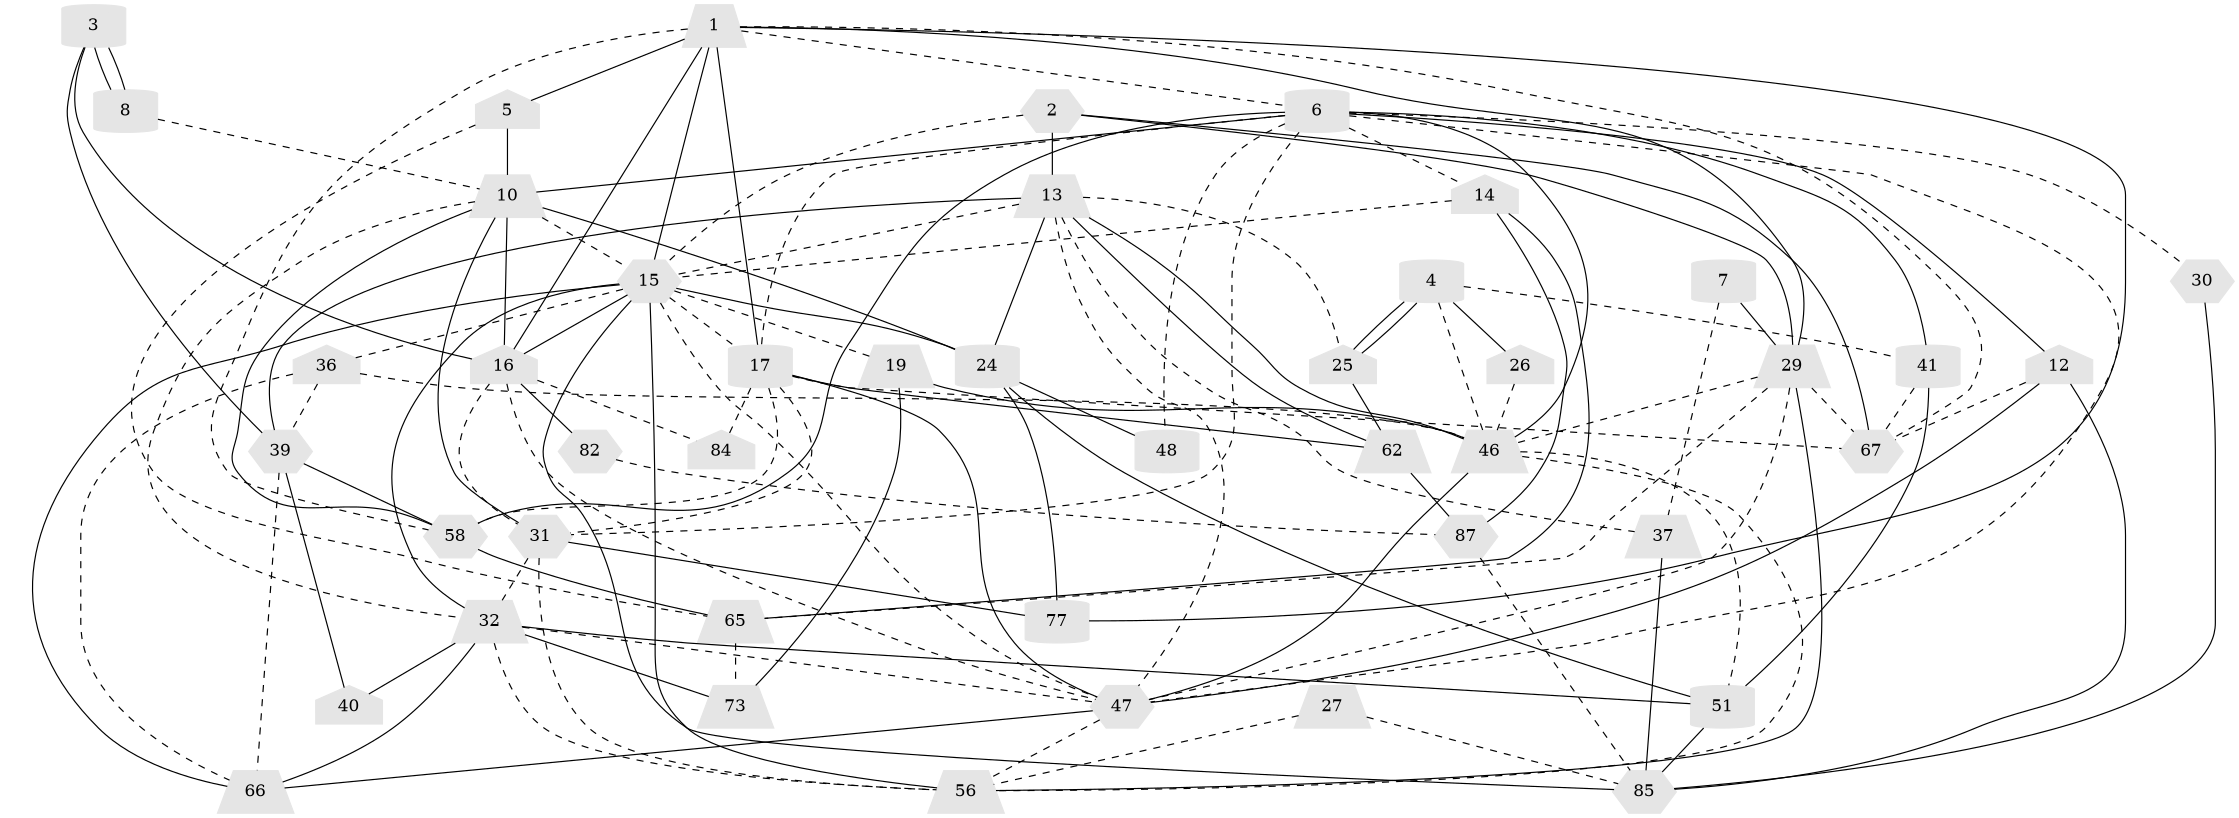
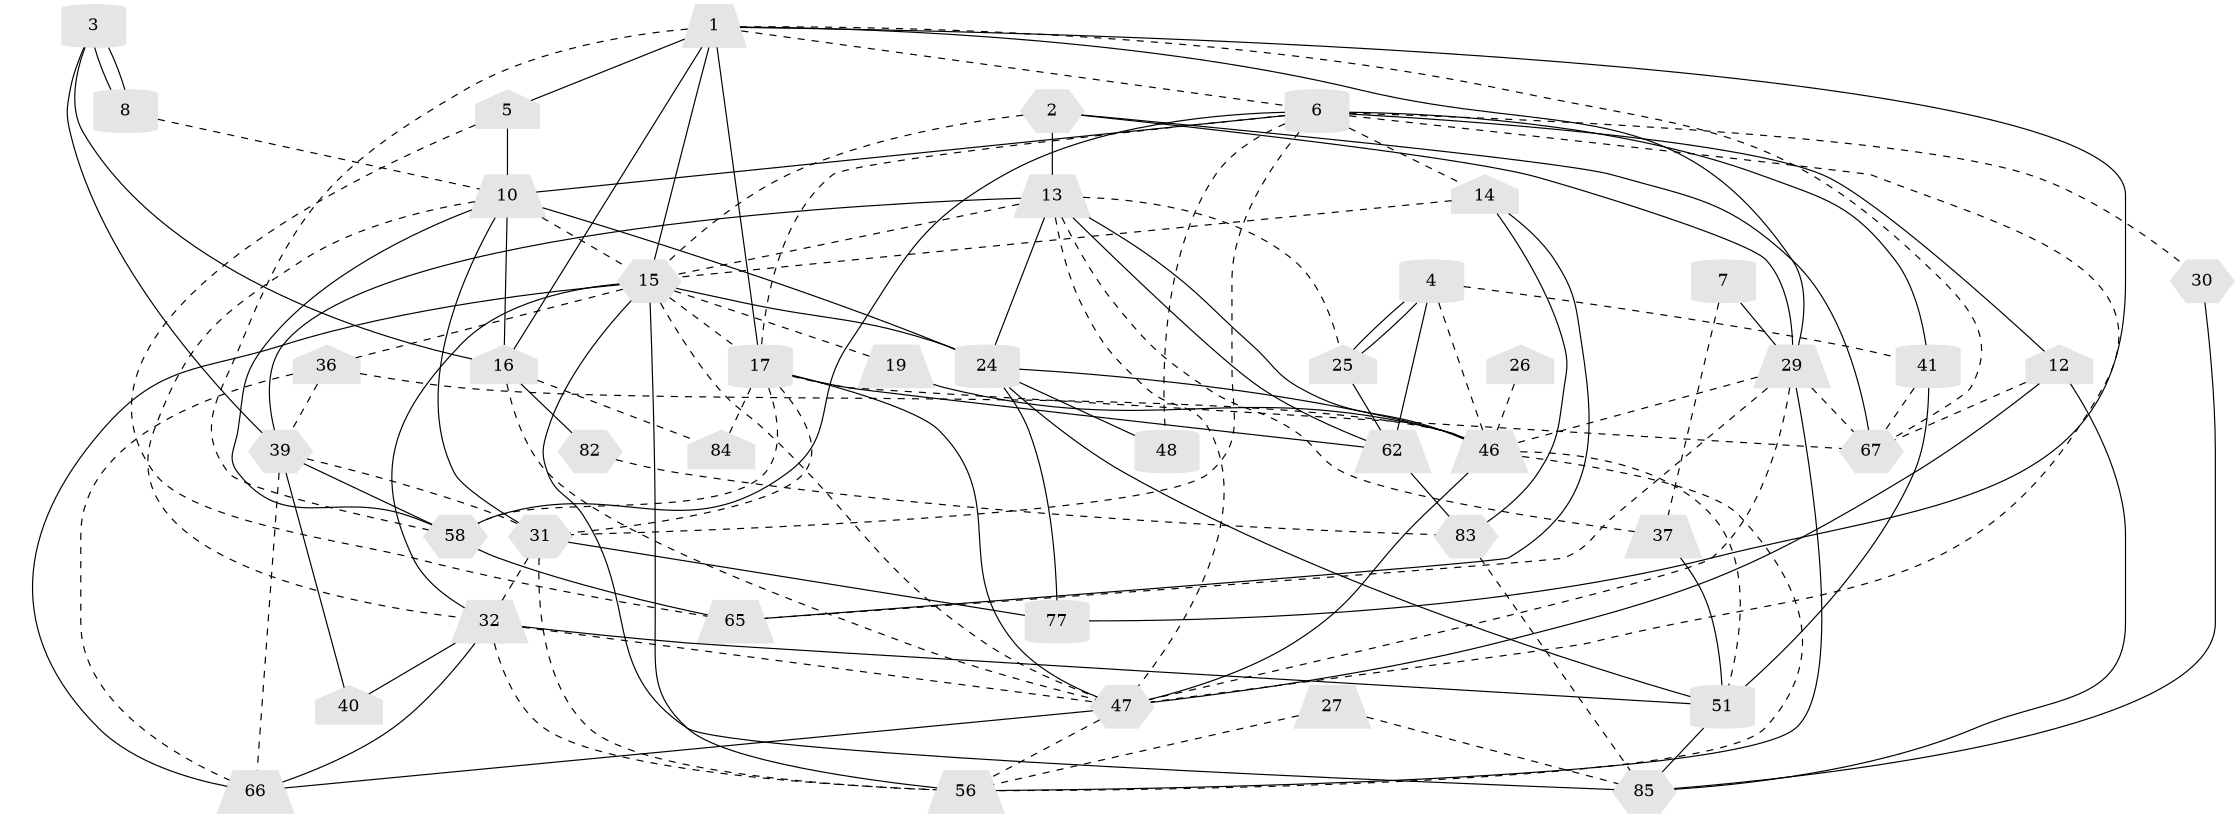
  graph {
    node [color=gray90 shape=trapezium style=filled]
    edge [style=solid]
    1 [super="+64+9"]
    5 [shape=house]
    6 [shape=cylinder super="+11+28"]
    15 [shape=hexagon super="+24+34+43+86"]
    16 [shape=house super="+52"]
    17 [shape=cylinder super="+75+74+20"]
    29 [super="+45"]
    58 [shape=hexagon]
    67 [shape=hexagon super="+79"]
    77 [shape=cylinder]
    10 [super="+35+72"]
    65
    41 [shape=cylinder super="+50"]
    46 [super="+87+63"]
    12 [shape=house super="+80"]
    14 [shape=house super="+69"]
    30 [shape=hexagon]
    31 [shape=hexagon super="+70"]
    47 [shape=hexagon super="+57+61"]
    48 [shape=cylinder]
    n21 [label=24 shape=cylinder super="+88"]
    32 [super="+42"]
    85 [shape=hexagon]
    19 [super="+21"]
    36 [shape=house super="+53+81"]
    56 [super="+90+71"]
    66
    82 [shape=hexagon]
    84 [shape=house]
    62 [super="+68"]
    2 [shape=hexagon super="+44"]
    13 [super="+55+22"]
    39 [shape=hexagon]
    25 [shape=house]
    37
    3 [shape=cylinder super="+49"]
    8 [shape=cylinder]
    40 [shape=house]
    4 [shape=cylinder]
    26 [shape=house]
    51 [shape=cylinder super="+60"]
-   73
-   83 [shape=hexagon label=87]
+   83 [shape=hexagon]
    7 [shape=cylinder]
    27
    1 -- 5
    1 -- 6 [style=dashed]
    1 -- 15
    1 -- 16
    1 -- 17
    1 -- 29
    1 -- 58 [style=dashed]
    1 -- 67 [style=dashed]
    1 -- 77
    5 -- 10
    5 -- 65 [style=dashed]
    6 -- 17 [style=dashed]
    6 -- 58
    6 -- 10
    6 -- 41
-   6 -- 46
+   n21 -- 46
    6 -- 12
    6 -- 14 [style=dashed]
    6 -- 30 [style=dashed]
    6 -- 31 [style=dashed]
    6 -- 47 [style=dashed]
    6 -- 48 [style=dashed]
-   15 -- 16
    15 -- 17 [style=dashed]
    15 -- 47 [style=dashed]
    15 -- n21
    15 -- 32
    15 -- 85
    15 -- 19 [style=dashed]
    15 -- 36 [style=dashed]
    15 -- 56
    15 -- 66
-   16 -- 31 [style=dashed]
+   39 -- 31 [style=dashed]
    16 -- 47 [style=dashed]
    16 -- 82
    16 -- 84 [style=dashed]
    17 -- 58 [style=dashed]
    17 -- 67 [style=dashed]
    17 -- 31 [style=dashed]
    17 -- 47
    17 -- 84 [style=dashed]
    17 -- 62
    29 -- 67 [style=dashed]
    29 -- 65 [style=dashed]
    29 -- 46 [style=dashed weight=2]
    29 -- 47 [style=dashed]
    29 -- 56
    58 -- 65
    10 -- 15 [style=dashed weight=3]
    10 -- 16
    10 -- 58
    10 -- 31
    10 -- n21
    10 -- 32 [style=dashed]
-   65 -- 73 [style=dashed]
    41 -- 67 [style=dashed]
    41 -- 51
    46 -- 47
    46 -- 56 [style=dashed]
    46 -- 51 [style=dashed]
    12 -- 67 [style=dashed]
    12 -- 47
    12 -- 85
    14 -- 15 [style=dashed]
    14 -- 65
    14 -- 83
    30 -- 85
    31 -- 77
    31 -- 32 [style=dashed]
    31 -- 56 [style=dashed]
    47 -- 56 [style=dashed]
    47 -- 66
    n21 -- 77
    n21 -- 48
    n21 -- 51
    32 -- 47 [style=dashed]
    32 -- 56 [style=dashed weight=2]
    32 -- 66
    32 -- 40
    32 -- 51
-   32 -- 73
    19 -- 46
-   19 -- 73
    36 -- 46 [style=dashed weight=2]
    36 -- 66 [style=dashed]
    36 -- 39 [style=dashed]
    82 -- 83 [style=dashed]
    62 -- 83
    2 -- 15 [style=dashed weight=2]
    2 -- 29
    2 -- 67
    2 -- 13
    13 -- 15 [style=dashed]
    13 -- 46
    13 -- 47 [style=dashed weight=2]
    13 -- n21
    13 -- 62
    13 -- 39 [weight=2]
    13 -- 25 [style=dashed]
    13 -- 37 [style=dashed]
    39 -- 58
    39 -- 66 [style=dashed]
    39 -- 40
    25 -- 62
-   37 -- 85
+   37 -- 51
    3 -- 16
    3 -- 39
    3 -- 8
    3 -- 8
    8 -- 10 [style=dashed]
    4 -- 41 [style=dashed]
    4 -- 46 [style=dashed]
    4 -- 25
    4 -- 25
-   4 -- 26
+   4 -- 62
    26 -- 46 [style=dashed]
    51 -- 85
    83 -- 85 [style=dashed]
    7 -- 29
    7 -- 37 [style=dashed]
    27 -- 85 [style=dashed]
    27 -- 56 [style=dashed]
  }
